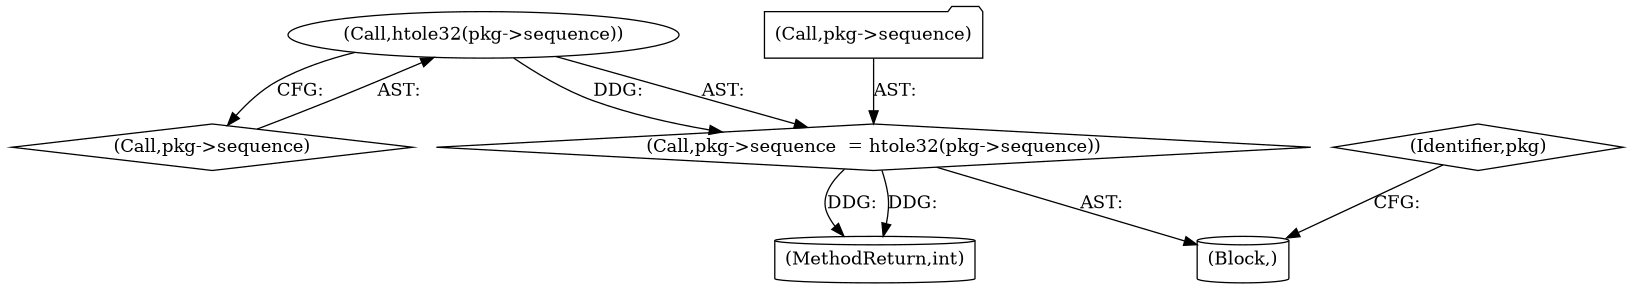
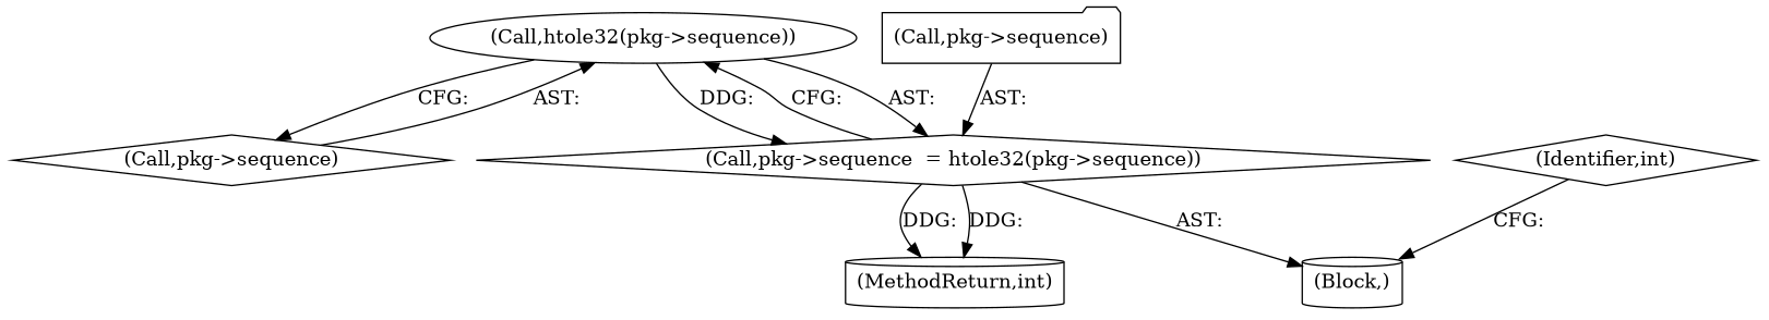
  digraph {
    node [shape=diamond]
    n1 [label="(Call,htole32(pkg->sequence))" shape=ellipse]
    n2 [label="(Call,pkg->sequence  = htole32(pkg->sequence))"]
    n3 [label="(Call,pkg->sequence)"]
    n4 [label="(MethodReturn,int)" shape=cylinder]
    n5 [label="(Block,)" shape=cylinder]
-   n6 [label="(Identifier,pkg)"]
+   n6 [label="(Identifier,int)"]
    n7 [label="(Call,pkg->sequence)" shape=folder]
    n1 -> n2 [label="AST: "]
    n1 -> n2 [label="DDG: "]
    n1 -> n3 [label="CFG: "]
+   n2 -> n1 [label="CFG: "]
    n2 -> n4 [label="DDG: "]
    n2 -> n4 [label="DDG: "]
    n2 -> n5 [label="AST: "]
    n3 -> n1 [label="AST: "]
    n6 -> n5 [label="CFG: "]
    n7 -> n2 [label="AST: "]
  }
